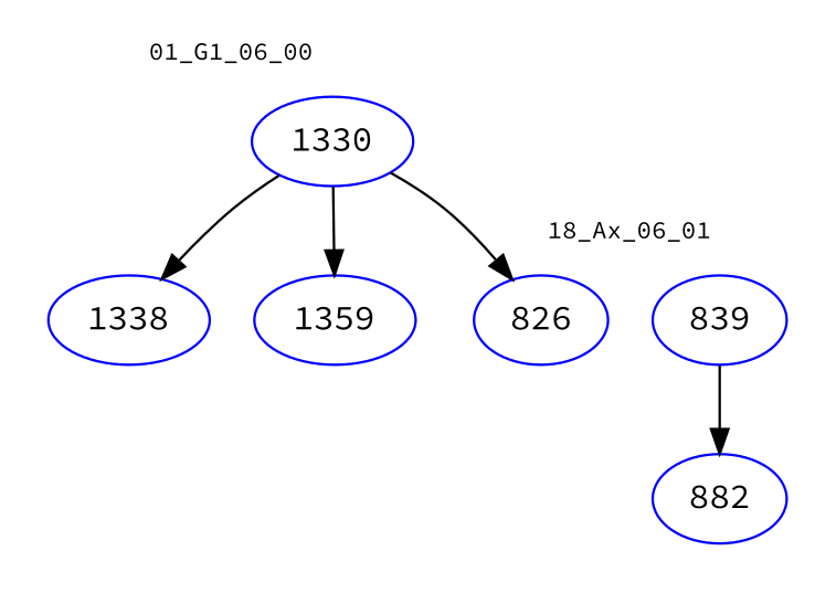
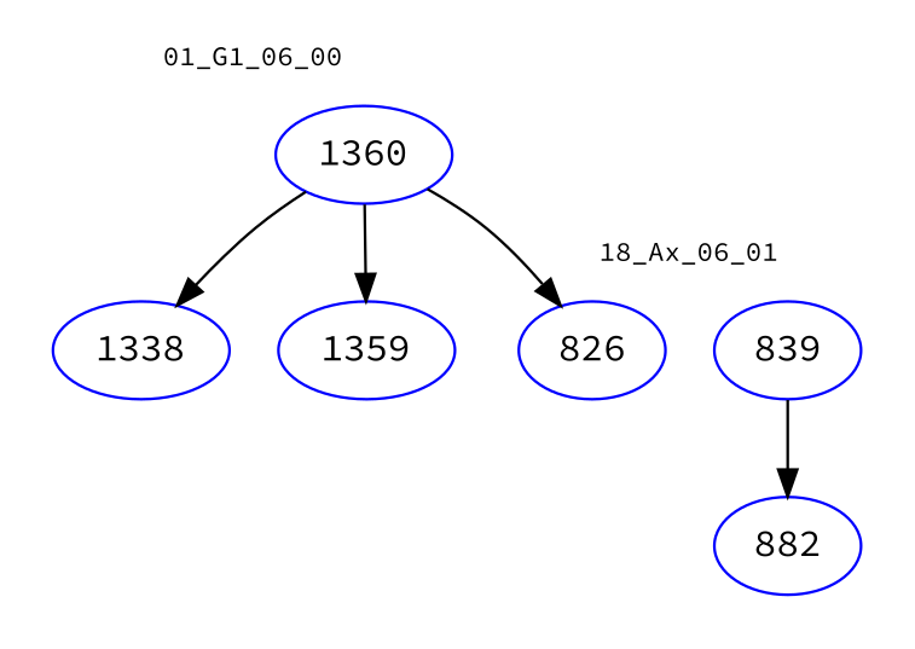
  digraph {
    fontname="Source Code Pro"
    node [color=blue fontname="Source Code Pro"]
    edge [color=black fontname="Source Code Pro"]
    n1 [label=839]
    n2 [label=826]
    n3 [label=882]
-   n4 [label=1330]
+   n4 [label=1360]
    n5 [label=1338]
    n6 [label=1359]
    subgraph cluster_1 {
      color=white
      fontsize=10
      label="18_Ax_06_01"
      n1
      n2
      n3
    }
    subgraph cluster_2 {
      color=white
      fontsize=10
      label="01_G1_06_00"
      n4
      n5
      n6
    }
    n1 -> n3
    n4 -> n2
    n4 -> n5
    n4 -> n6
  }
